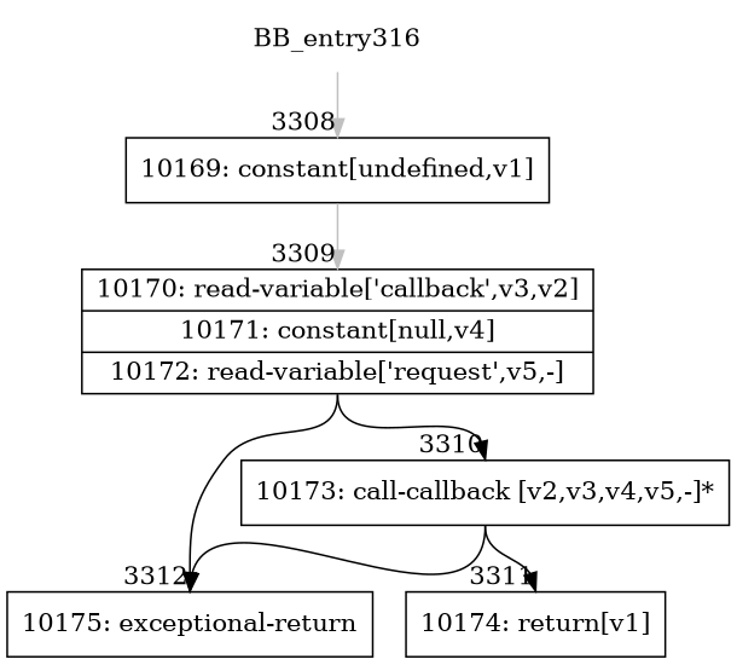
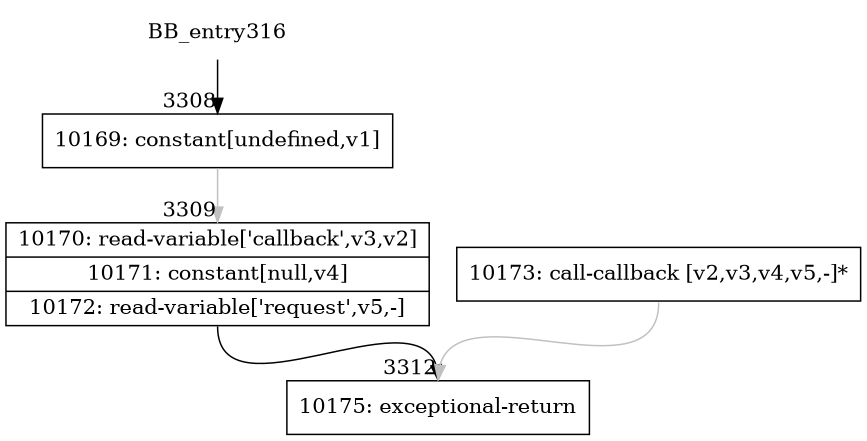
  digraph {
    rankdir=TD
    node [shape=record]
    edge [headport=n tailport=s]
    n1 [label=BB_entry316 shape=none]
    n2 [label="{10169: constant[undefined,v1]}"]
    n3 [label="{10170: read-variable['callback',v3,v2]|10171: constant[null,v4]|10172: read-variable['request',v5,-]}"]
    n4 [label="{10173: call-callback [v2,v3,v4,v5,-]*}"]
    n5 [label="{10175: exceptional-return}"]
-   n6 [label="{10174: return[v1]}"]
-   n1 -> n2 [headlabel="    3308" color=gray]
+   n1 -> n2 [headlabel="    3308"]
    n2 -> n3 [color=gray headlabel="      3309"]
-   n3 -> n4 [headlabel="      3310"]
    n3 -> n5 [color=black headlabel="      3312"]
-   n4 -> n5 [color=black]
-   n4 -> n6 [headlabel="      3311"]
+   n4 -> n5 [color=gray]
  }
